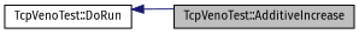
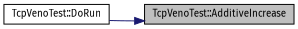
  digraph {
    rankdir=RL
    fontname="Fira Sans"
    node [color=black fontname="Fira Sans" fontsize=10 shape=record style=filled]
    n1 [fillcolor=grey75 fontcolor=black height=0.2 label="TcpVenoTest::AdditiveIncrease" width=0.4]
    n2 [fillcolor=white height=0.2 label="TcpVenoTest::DoRun" width=0.4]
-   n2 -> n1 [color=midnightblue dir=back fontname="Fira Sans" fontsize=10 labelfontname=Helvetica labelfontsize=10 style=solid]
+   n1 -> n2 [color=midnightblue dir=back fontname="Fira Sans" fontsize=10 labelfontname=Helvetica labelfontsize=10 style=solid]
  }
